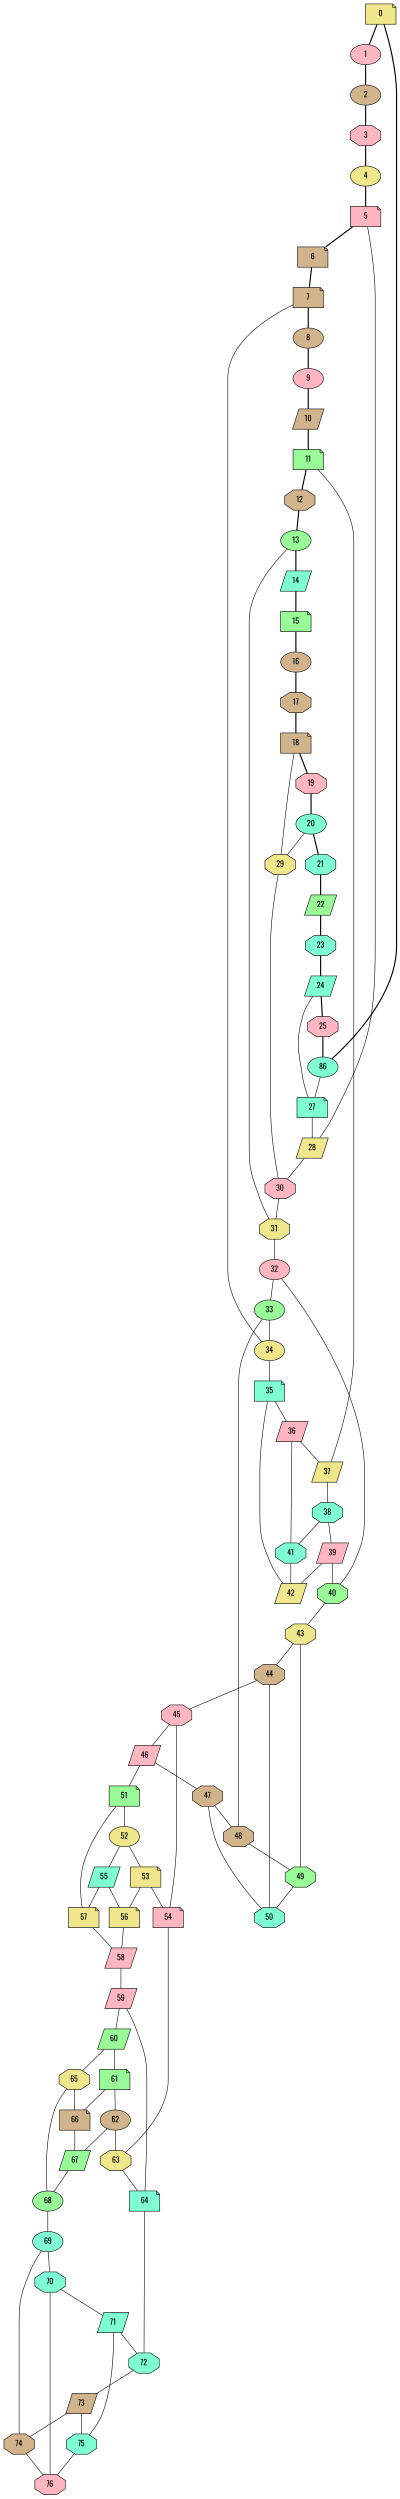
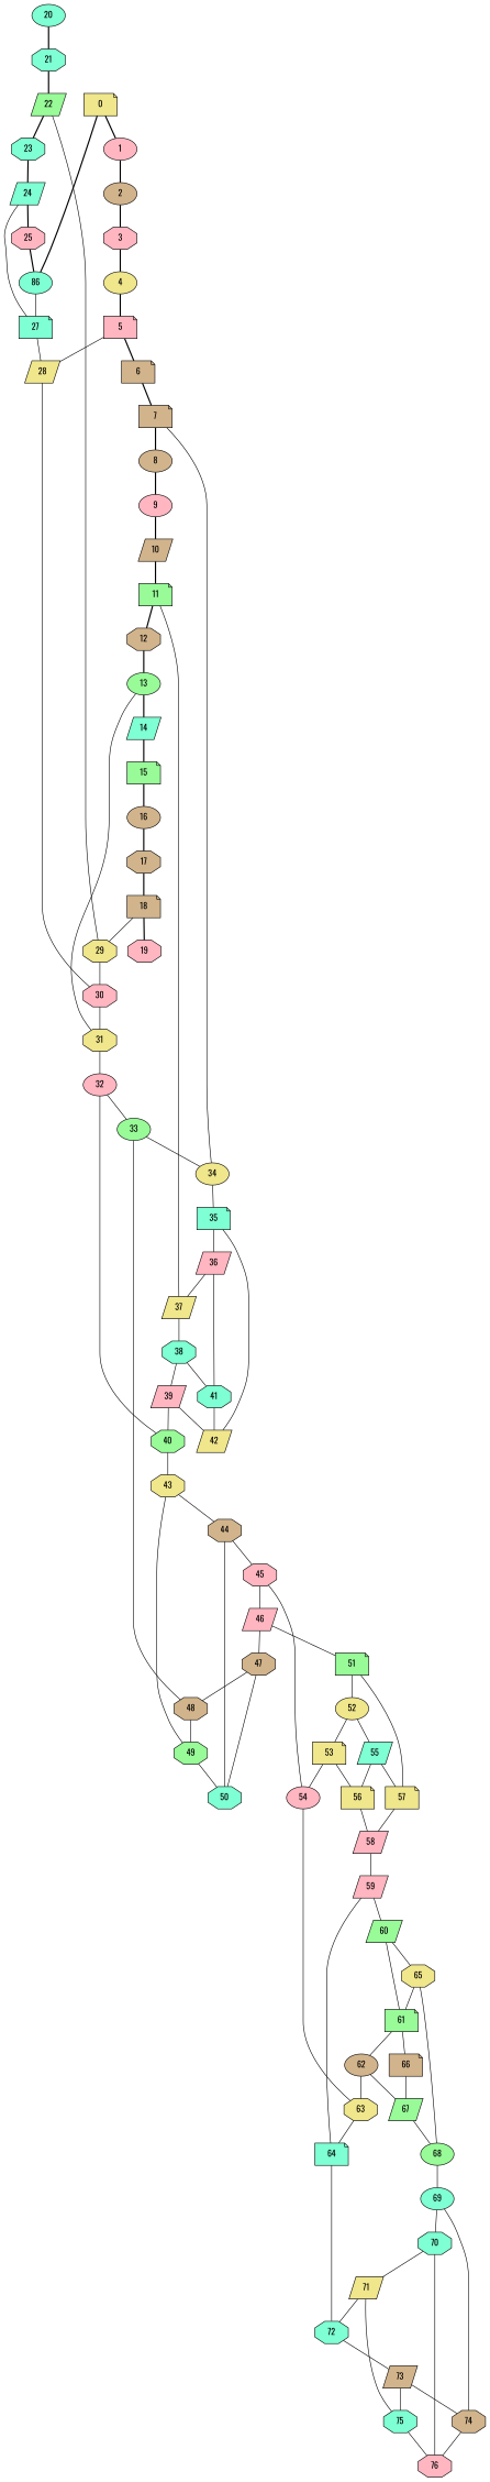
  graph {
    fontname=Oswald
    node [fillcolor=aquamarine fontname=Oswald shape=octagon style=filled]
    edge [fontname=Oswald]
    0 [fillcolor=khaki shape=note]
    1 [fillcolor=lightpink shape=ellipse]
    n3 [label=86 shape=ellipse]
    2 [fillcolor=tan shape=ellipse]
    27 [shape=note]
    3 [fillcolor=lightpink]
    28 [fillcolor=khaki shape=parallelogram]
    4 [fillcolor=khaki shape=ellipse]
    5 [fillcolor=lightpink shape=note]
    6 [fillcolor=tan shape=note]
    7 [fillcolor=tan shape=note]
    30 [fillcolor=lightpink]
    8 [fillcolor=tan shape=ellipse]
    34 [fillcolor=khaki shape=ellipse]
    31 [fillcolor=khaki]
    9 [fillcolor=lightpink shape=ellipse]
    35 [shape=note]
    10 [fillcolor=tan shape=parallelogram]
    36 [fillcolor=lightpink shape=parallelogram]
    42 [fillcolor=khaki shape=parallelogram]
    11 [fillcolor=palegreen shape=note]
    12 [fillcolor=tan]
    37 [fillcolor=khaki shape=parallelogram]
    13 [fillcolor=palegreen shape=ellipse]
    38
    14 [shape=parallelogram]
    41
    39 [fillcolor=lightpink shape=parallelogram]
    15 [fillcolor=palegreen shape=note]
    32 [fillcolor=lightpink shape=ellipse]
    16 [fillcolor=tan shape=ellipse]
    33 [fillcolor=palegreen shape=ellipse]
    40 [fillcolor=palegreen]
    17 [fillcolor=tan]
    18 [fillcolor=tan shape=note]
    19 [fillcolor=lightpink]
    29 [fillcolor=khaki]
    20 [shape=ellipse]
    21
    22 [fillcolor=palegreen shape=parallelogram]
    23
    24 [shape=parallelogram]
    25 [fillcolor=lightpink]
    48 [fillcolor=tan]
    43 [fillcolor=khaki]
    49 [fillcolor=palegreen]
    44 [fillcolor=tan]
    50
    45 [fillcolor=lightpink]
    46 [fillcolor=lightpink shape=parallelogram]
-   54 [fillcolor=lightpink shape=note]
+   54 [fillcolor=lightpink shape=ellipse]
    47 [fillcolor=tan]
    51 [fillcolor=palegreen shape=note]
    63 [fillcolor=khaki]
    52 [fillcolor=khaki shape=ellipse]
    57 [fillcolor=khaki shape=note]
    64 [shape=note]
    53 [fillcolor=khaki shape=note]
    55 [shape=parallelogram]
    58 [fillcolor=lightpink shape=parallelogram]
    56 [fillcolor=khaki shape=note]
    59 [fillcolor=lightpink shape=parallelogram]
    72
    60 [fillcolor=palegreen shape=parallelogram]
    61 [fillcolor=palegreen shape=note]
    65 [fillcolor=khaki]
    62 [fillcolor=tan shape=ellipse]
    66 [fillcolor=tan shape=note]
    68 [fillcolor=palegreen shape=ellipse]
    73 [fillcolor=tan shape=parallelogram]
    67 [fillcolor=palegreen shape=parallelogram]
    69 [shape=ellipse]
    74 [fillcolor=tan]
    75
    70
-   71 [shape=parallelogram]
+   71 [fillcolor=khaki shape=parallelogram]
    76 [fillcolor=lightpink]
    0 -- 1 [style=bold]
    0 -- n3 [style=bold]
    1 -- 2 [style=bold]
    n3 -- 27
    2 -- 3 [style=bold]
    27 -- 28
    3 -- 4 [style=bold]
    28 -- 30
    4 -- 5 [style=bold]
    5 -- 28
    5 -- 6 [style=bold]
    6 -- 7 [style=bold]
    7 -- 8 [style=bold]
    7 -- 34
    30 -- 31
    8 -- 9 [style=bold]
    34 -- 35
    31 -- 32
    9 -- 10 [style=bold]
    35 -- 36
    35 -- 42
    10 -- 11 [style=bold]
    36 -- 37
    36 -- 41
    11 -- 12 [style=bold]
    11 -- 37
    12 -- 13 [style=bold]
    37 -- 38
    13 -- 31
    13 -- 14 [style=bold]
    38 -- 41
    38 -- 39
    14 -- 15 [style=bold]
    41 -- 42
    39 -- 42
    39 -- 40
    15 -- 16 [style=bold]
    32 -- 33
    32 -- 40
    16 -- 17 [style=bold]
    33 -- 34
    33 -- 48
    40 -- 43
    17 -- 18 [style=bold]
    18 -- 19 [style=bold]
    18 -- 29
-   19 -- 20 [style=bold]
    29 -- 30
-   20 -- 29
+   22 -- 29
    20 -- 21 [style=bold]
    21 -- 22 [style=bold]
    22 -- 23 [style=bold]
    23 -- 24 [style=bold]
    24 -- 27
    24 -- 25 [style=bold]
    25 -- n3 [style=bold]
    48 -- 49
    43 -- 49
    43 -- 44
    49 -- 50
    44 -- 50
    44 -- 45
    45 -- 46
    45 -- 54
    46 -- 47
    46 -- 51
    54 -- 63
    47 -- 48
    47 -- 50
    51 -- 52
    51 -- 57
    63 -- 64
    52 -- 53
    52 -- 55
    57 -- 58
    64 -- 72
    53 -- 54
    53 -- 56
    55 -- 57
    55 -- 56
    58 -- 59
    56 -- 58
    59 -- 64
    59 -- 60
    72 -- 73
    60 -- 61
    60 -- 65
    61 -- 62
    61 -- 66
-   65 -- 66
+   65 -- 61
    65 -- 68
    62 -- 63
    62 -- 67
    66 -- 67
    68 -- 69
    73 -- 74
    73 -- 75
    67 -- 68
    69 -- 74
    69 -- 70
    74 -- 76
    75 -- 76
    70 -- 71
    70 -- 76
    71 -- 72
    71 -- 75
  }
